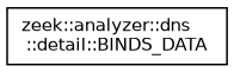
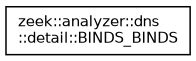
  digraph {
    rankdir=LR
-   n1 [color=black fillcolor=white fontname=Helvetica fontsize=10 height=0.2 label="zeek::analyzer::dns\l::detail::BINDS_DATA" shape=record style=filled width=0.4]
+   n1 [color=black fillcolor=white fontname=Helvetica fontsize=10 height=0.2 label="zeek::analyzer::dns\l::detail::BINDS_BINDS" shape=record style=filled width=0.4]
  }
